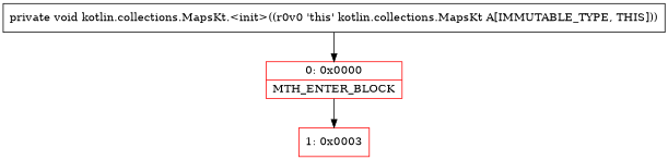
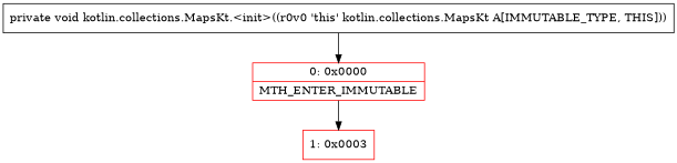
  digraph {
    node [color=red shape=record]
-   n1 [label="{0\:\ 0x0000|MTH_ENTER_BLOCK\l}"]
+   n1 [label="{0\:\ 0x0000|MTH_ENTER_IMMUTABLE\l}"]
    n2 [label="{1\:\ 0x0003}"]
    n3 [label="{private void kotlin.collections.MapsKt.\<init\>((r0v0 'this' kotlin.collections.MapsKt A[IMMUTABLE_TYPE, THIS])) }" color=""]
    subgraph cluster_1 {
      label="R(0)"
    }
    n1 -> n2
    n3 -> n1
  }
